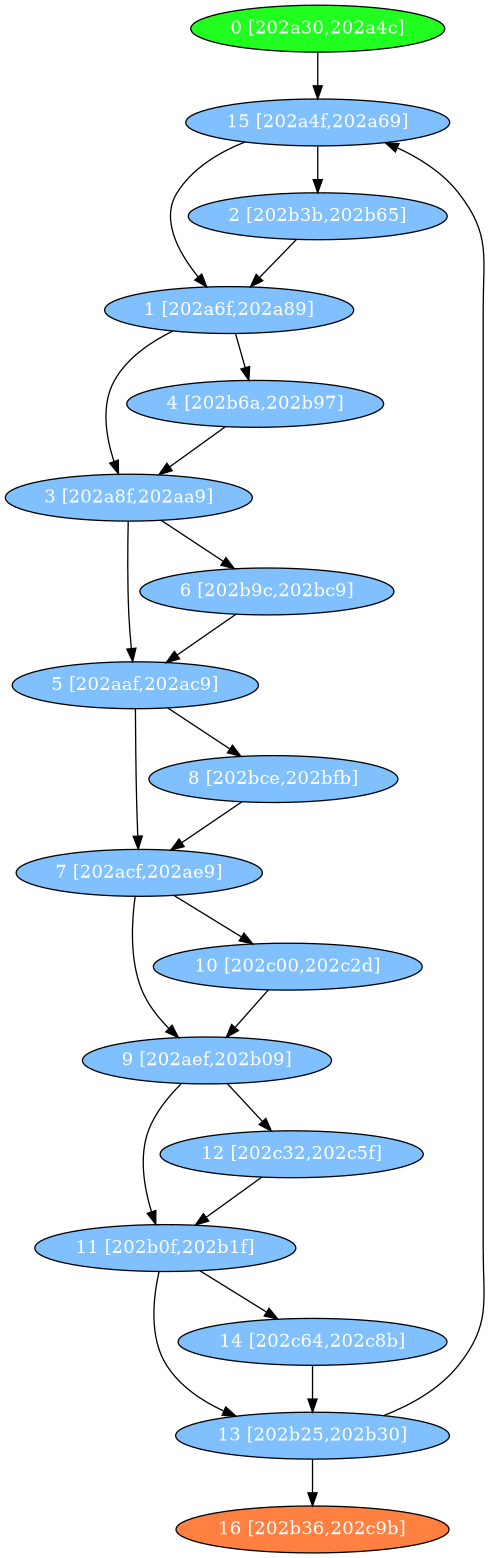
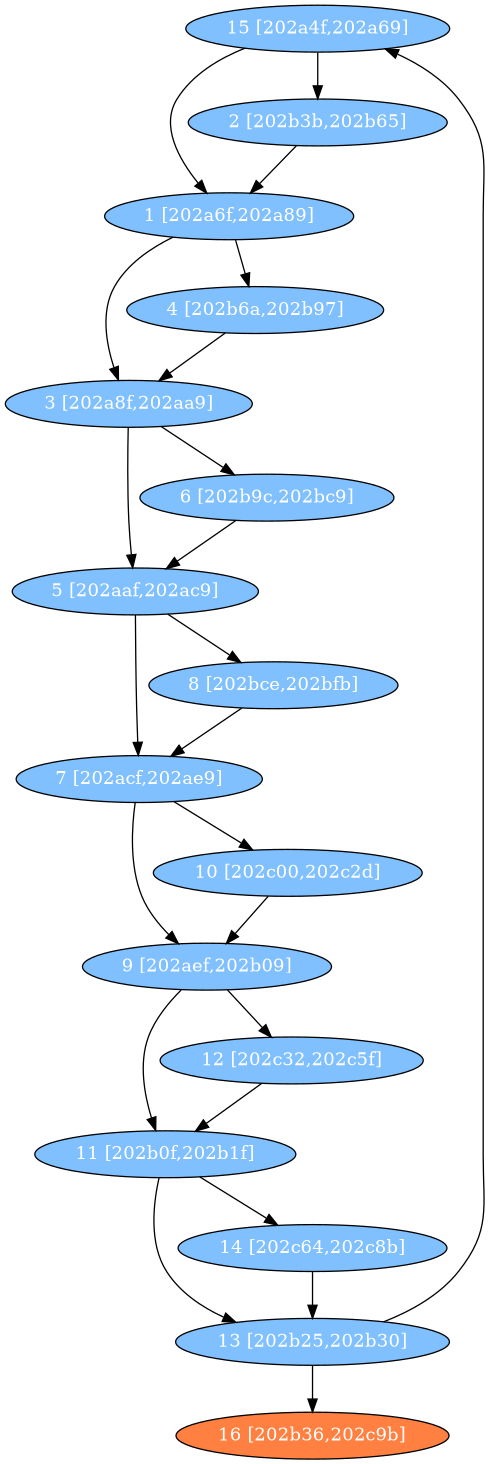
  digraph {
    node [fillcolor="#80C0FF" fontcolor="#ffffff" shape=oval style=filled]
-   n1 [fillcolor="#20FF20" label="0 [202a30,202a4c]"]
    n2 [label="15 [202a4f,202a69]"]
    n3 [label="1 [202a6f,202a89]"]
    n4 [label="3 [202a8f,202aa9]"]
    n5 [label="4 [202b6a,202b97]"]
    n6 [label="2 [202b3b,202b65]"]
    n7 [label="5 [202aaf,202ac9]"]
    n8 [label="6 [202b9c,202bc9]"]
    n9 [label="7 [202acf,202ae9]"]
    n10 [label="8 [202bce,202bfb]"]
    n11 [label="9 [202aef,202b09]"]
    n12 [label="10 [202c00,202c2d]"]
    n13 [label="11 [202b0f,202b1f]"]
    n14 [label="12 [202c32,202c5f]"]
    n15 [label="13 [202b25,202b30]"]
    n16 [label="14 [202c64,202c8b]"]
    n17 [fillcolor="#FF8040" label="16 [202b36,202c9b]"]
-   n1 -> n2
    n2 -> n3
    n2 -> n6
    n3 -> n4
    n3 -> n5
    n4 -> n7
    n4 -> n8
    n5 -> n4
    n6 -> n3
    n7 -> n9
    n7 -> n10
    n8 -> n7
    n9 -> n11
    n9 -> n12
    n10 -> n9
    n11 -> n13
    n11 -> n14
    n12 -> n11
    n13 -> n15
    n13 -> n16
    n14 -> n13
    n15 -> n2
    n15 -> n17
    n16 -> n15
  }
